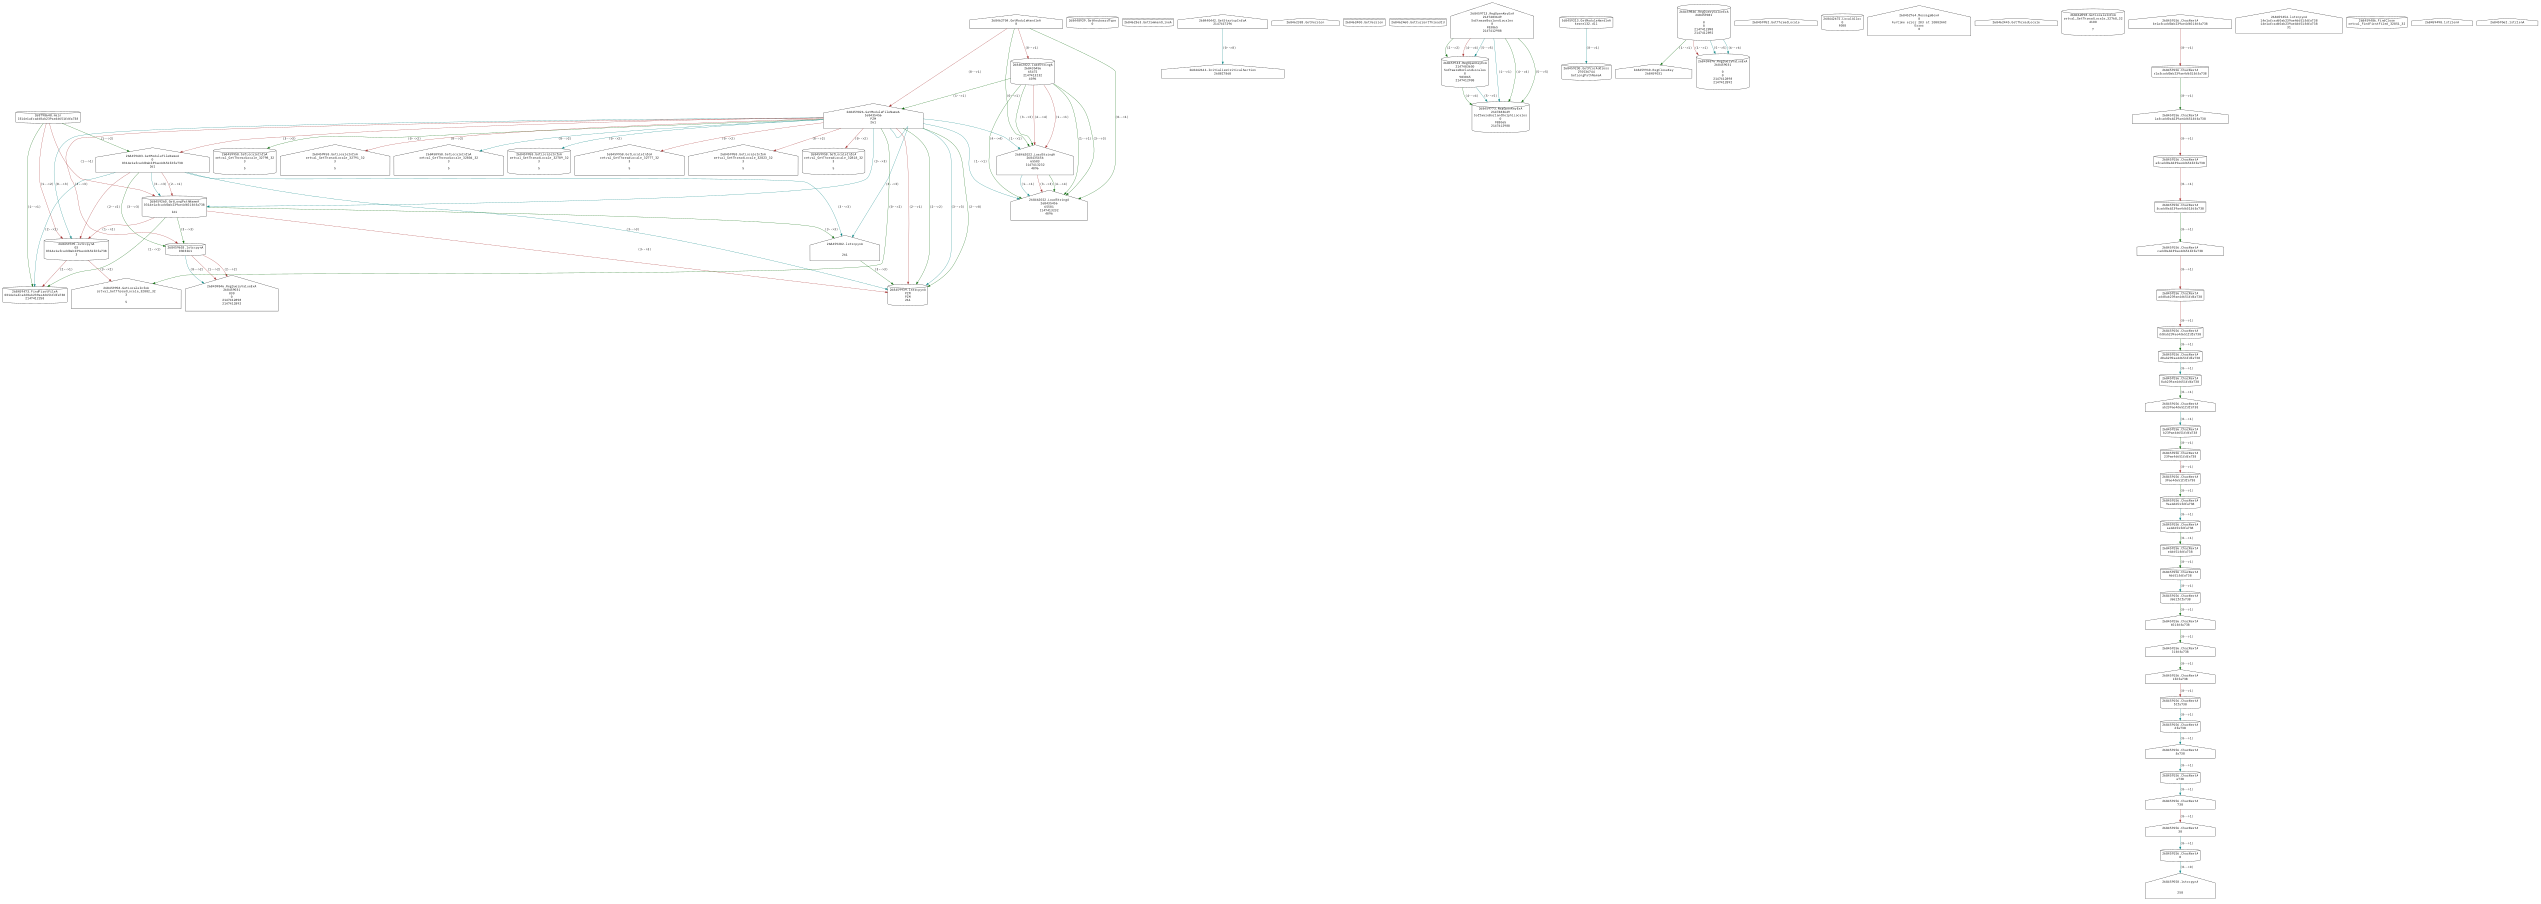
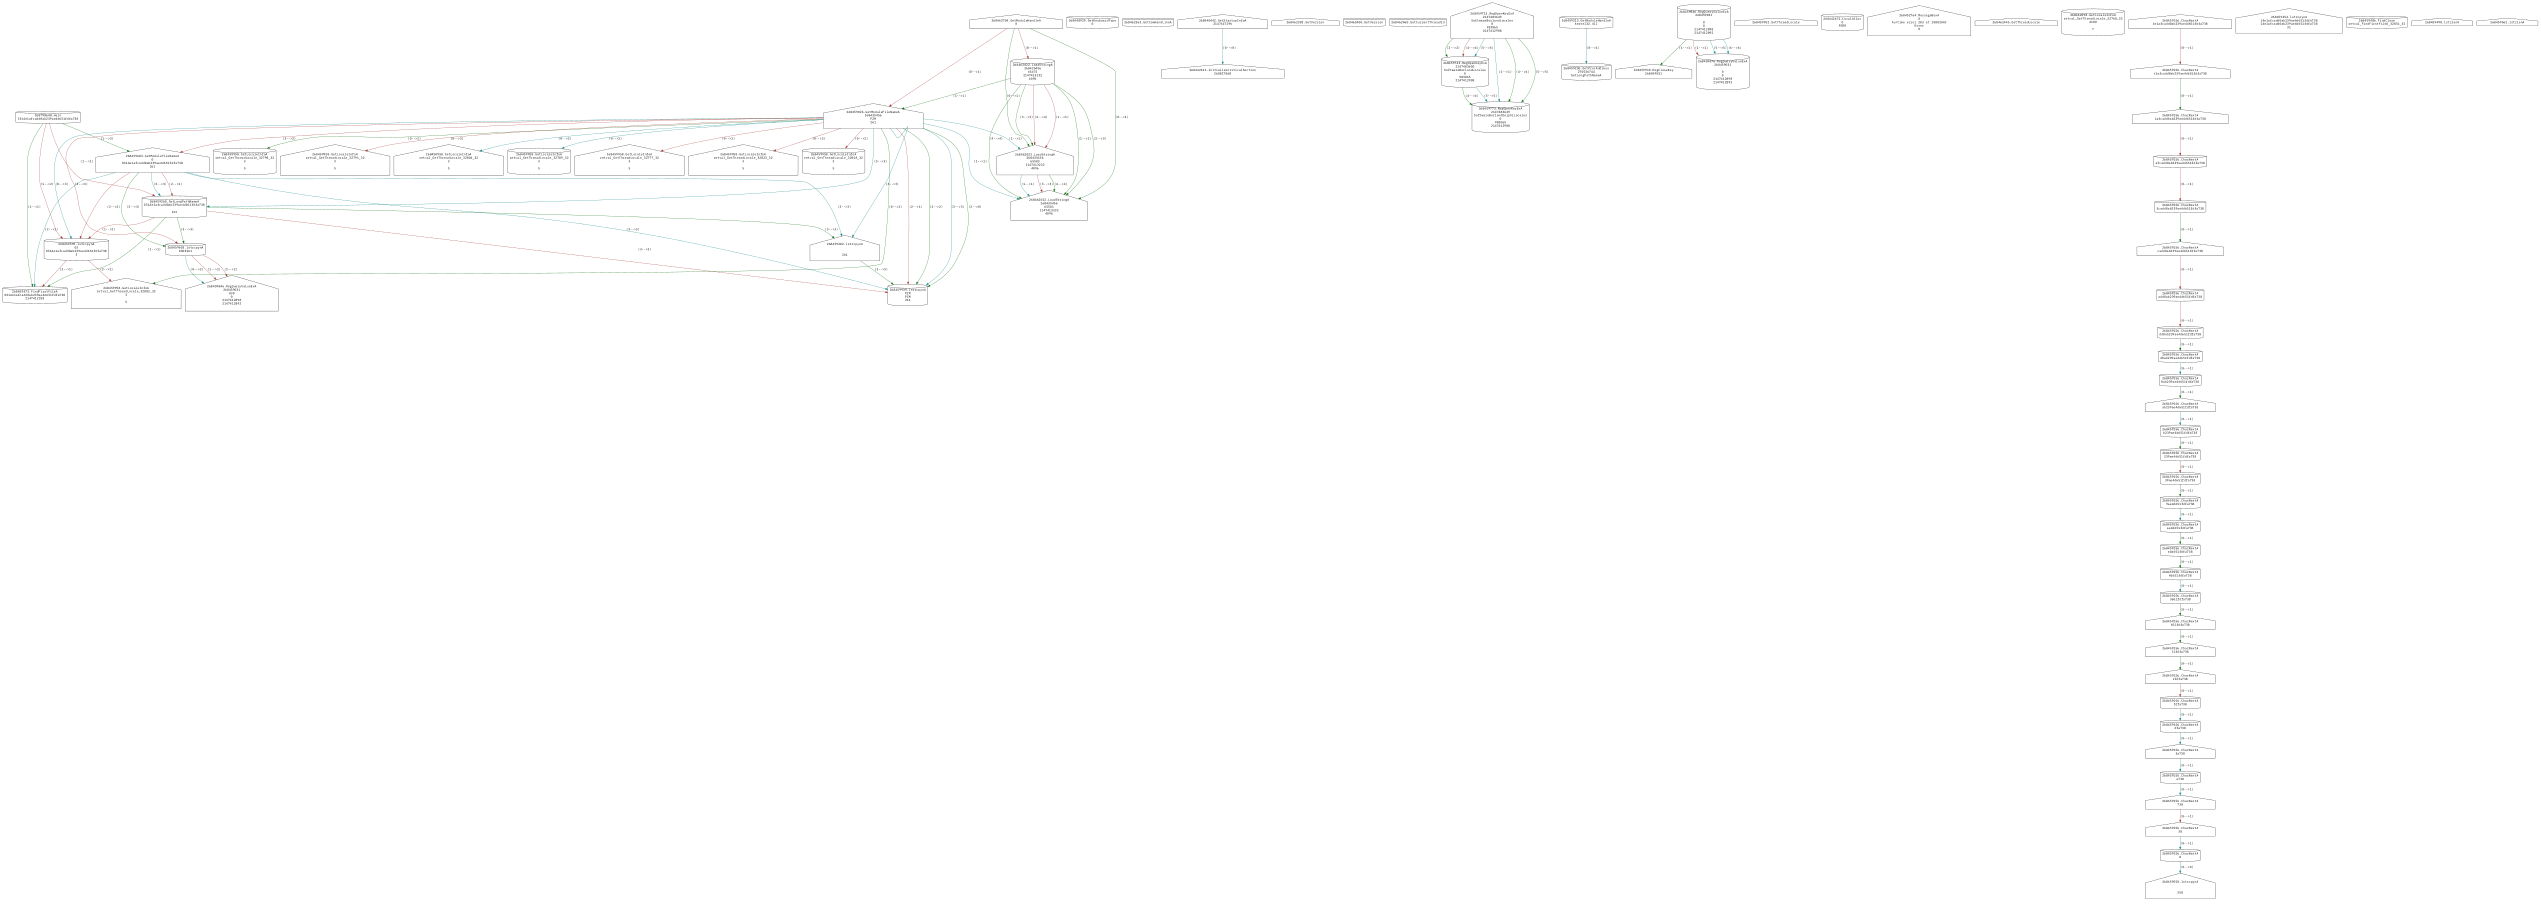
  digraph {
    fontname="IBM Plex Mono"
    node [fontname="IBM Plex Mono" shape=cylinder]
    edge [color=darkgreen fontname="IBM Plex Mono"]
    n1 [label="268798648.main\n0314e1afcadd0ab239ae4d651fdfa738"]
    n2 [label="268459683.GetModuleFileNameA\n0\n0314e1afcadd0ab239ae4d651fdfa738\n261" shape=house]
    n3 [label="268459260.GetLongPathNameA\n0314e1afcadd0ab239ae4d651fdfa738\n\n261"]
    n4 [label="268459395.lstrcpynA\n03\n0314e1afcadd0ab239ae4d651fdfa738\n3"]
    n5 [label="268459473.FindFirstFileA\n0314e1afcadd0ab239ae4d651fdfa738\n2147412258"]
    n6 [label="268459282.lstrcpynA\n\n\n261" shape=house]
    n7 [label="268459939.lstrcpynA\nPZM\nPZM\n261"]
    n8 [label="268459603.lstrcpynA\n0303261"]
    n9 [label="268459958.GetLocaleInfoA\nretval_GetThreadLocale_32882_32\n3\n\n5" shape=house]
    n10 [label="268462704.GetModuleHandleA\n0" shape=house]
    n11 [label="268459026.GetModuleFileNameA\n268435456\nPZM\n261" shape=house]
    n12 [label="268462022.LoadStringA\n268435456\n65472\n2147413232\n4096"]
    n13 [label="268462022.LoadStringA\n268435456\n65503\n2147413232\n4096" shape=house]
    n14 [label="268462022.LoadStringA\n268435456\n65501\n2147413232\n4096" shape=house]
    n15 [label="268459958.GetLocaleInfoA\nretval_GetThreadLocale_32798_32\n3\n\n5"]
    n16 [label="268459958.GetLocaleInfoA\nretval_GetThreadLocale_32791_32\n3\n\n5" shape=house]
    n17 [label="268450958.GetLocaleInfoA\nretval_GetThreadLocale_32804_32\n3\n\n5" shape=house]
    n18 [label="268459958.GetLocaleInfoA\nretval_GetThreadLocale_32789_32\n3\n\n5"]
    n19 [label="268459958.GetLocaleInfoA\nretval_GetThreadLocale_32777_32\n3\n\n5" shape=house]
    n20 [label="268459958.GetLocaleInfoA\nretval_GetThreadLocale_32823_32\n3\n\n5" shape=house]
    n21 [label="268459958.GetLocaleInfoA\nretval_GetThreadLocale_32818_32\n3\n\n5"]
    n22 [label="268448929.GetKeyboardType\n0"]
    n23 [label="268462363.GetCommandLineA\n"]
    n24 [label="268440442.GetStartupInfoA\n2147417296" shape=house]
    n25 [label="268442611.InitializeCriticalSection\n268817868" shape=house]
    n26 [label="268462383.GetVersion\n" shape=house]
    n27 [label="268462400.GetVersion\n"]
    n28 [label="268462460.GetCurrentThreadId\n"]
    n29 [label="268459846.RegQueryValueExA\n268459031\n030\n0\n2147412898\n2147412892" shape=house]
    n30 [label="268459713.RegOpenKeyExA\n2147483649\nSoftware\Borland\Locales\n0\n983065\n2147412908" shape=house]
    n31 [label="268459743.RegOpenKeyExA\n2147483650\nSoftware\Borland\Locales\n0\n983065\n2147412908"]
    n32 [label="268459773.RegOpenKeyExA\n2147483649\nSoftware\Borland\Delphi\Locales\n0\n983065\n2147412908"]
    n33 [label="268459213.GetModuleHandleA\nkernel32.dll"]
    n34 [label="268459230.GetProcAddress\n270536744\nGetLongPathNameA"]
    n35 [label="268459846.RegQueryValueExA\n268459031\n\n0\n0\n2147412898\n2147412892"]
    n36 [label="268459910.RegCloseKey\n268459031" shape=house]
    n37 [label="268459876.RegQueryValueExA\n268459031\n\n0\n0\n2147412898\n2147412892"]
    n38 [label="268459952.GetThreadLocale\n" shape=house]
    n39 [label="268442672.LocalAlloc\n0\n4088"]
    n40 [label="268452764.MessageBoxA\n0\nRuntime error 203 at 10002AAC\nError\n0" shape=house]
    n41 [label="268462445.GetThreadLocale\n" shape=house]
    n42 [label="268462098.GetLocaleInfoA\nretval_GetThreadLocale_32768_32\n4100\n\n7"]
    n43 [label="268459156.CharNextA\n4e1afcadd0ab239ae4d651fdfa738" shape=house]
-   n44 [label="268459156.CharNextA\ne1afcadd0ab239ae4d651fdfa738"]
+   n44 [label="268459156.CharNextA\ne1afcadd0ab239ae4d651fdfa738" shape=house]
    n45 [label="268459156.CharNextA\n1afcadd0ab239ae4d651fdfa738" shape=house]
    n46 [label="268459156.CharNextA\nafcadd0ab239ae4d651fdfa738"]
    n47 [label="268459156.CharNextA\nfcadd0ab239ae4d651fdfa738"]
    n48 [label="268459156.CharNextA\ncadd0ab239ae4d651fdfa738" shape=house]
    n49 [label="268459156.CharNextA\nadd0ab239ae4d651fdfa738"]
    n50 [label="268459156.CharNextA\ndd0ab239ae4d651fdfa738"]
    n51 [label="268459156.CharNextA\nd0ab239ae4d651fdfa738"]
    n52 [label="268459156.CharNextA\n0ab239ae4d651fdfa738"]
    n53 [label="268459156.CharNextA\nab239ae4d651fdfa738" shape=house]
    n54 [label="268459156.CharNextA\nb239ae4d651fdfa738"]
    n55 [label="268459156.CharNextA\n239ae4d651fdfa738"]
    n56 [label="268459156.CharNextA\n39ae4d651fdfa738"]
    n57 [label="268459156.CharNextA\n9ae4d651fdfa738"]
    n58 [label="268459156.CharNextA\nae4d651fdfa738"]
    n59 [label="268459156.CharNextA\ne4d651fdfa738"]
    n60 [label="268459156.CharNextA\n4d651fdfa738"]
    n61 [label="268459156.CharNextA\nd651fdfa738"]
    n62 [label="268459156.CharNextA\n651fdfa738" shape=house]
    n63 [label="268459156.CharNextA\n51fdfa738" shape=house]
    n64 [label="268459156.CharNextA\n1fdfa738" shape=house]
    n65 [label="268459156.CharNextA\nfdfa738"]
    n66 [label="268459156.CharNextA\ndfa738"]
    n67 [label="268459156.CharNextA\nfa738" shape=house]
    n68 [label="268459156.CharNextA\na738"]
    n69 [label="268459156.CharNextA\n738" shape=house]
    n70 [label="268459156.CharNextA\n38" shape=house]
    n71 [label="268459156.CharNextA\n8"]
    n72 [label="268459550.lstrcpynA\n\n\n258" shape=house]
    n73 [label="268459454.lstrcpynA\n14e1afcadd0ab239ae4d651fdfa738\n14e1afcadd0ab239ae4d651fdfa738\n31" shape=house]
    n74 [label="268459486.FindClose\nretval_FindFirstFileA_32851_32"]
    n75 [label="268459498.lstrlenA\n" shape=house]
    n76 [label="268459562.lstrlenA\n" shape=house]
    n1 -> n2 [label="(1-->2)"]
    n1 -> n3 [color=brown label="(1-->1)"]
    n1 -> n4 [color=brown label="(1-->2)"]
    n1 -> n5 [label="(1-->1)"]
    n2 -> n3 [color=brown label="(2-->1)"]
    n2 -> n3 [color=teal label="(3-->3)"]
    n2 -> n4 [color=brown label="(2-->2)"]
    n2 -> n5 [color=teal label="(2-->1)"]
    n2 -> n6 [color=teal label="(3-->3)"]
    n2 -> n7 [color=teal label="(3-->3)"]
    n2 -> n8 [label="(3-->3)"]
    n3 -> n4 [color=brown label="(1-->2)"]
    n3 -> n5 [label="(1-->1)"]
    n3 -> n6 [label="(3-->3)"]
    n3 -> n7 [color=brown label="(3-->3)"]
    n3 -> n8 [label="(3-->3)"]
    n4 -> n5 [color=brown label="(2-->1)"]
    n4 -> n9 [color=brown label="(3-->2)"]
    n6 -> n7 [label="(3-->3)"]
    n8 -> n29 [color=brown label="(1-->2)"]
    n8 -> n29 [color=brown label="(2-->2)"]
    n8 -> n29 [color=teal label="(0-->2)"]
    n10 -> n11 [color=brown label="(0-->1)"]
    n10 -> n12 [color=brown label="(0-->1)"]
    n10 -> n13 [label="(0-->1)"]
    n10 -> n14 [label="(0-->1)"]
    n11 -> n2 [color=brown label="(3-->3)"]
    n11 -> n3 [color=teal label="(3-->3)"]
    n11 -> n4 [color=teal label="(0-->3)"]
    n11 -> n6 [color=teal label="(3-->3)"]
    n11 -> n7 [color=brown label="(2-->1)"]
    n11 -> n7 [label="(2-->2)"]
    n11 -> n7 [color=teal label="(3-->3)"]
    n11 -> n7 [label="(2-->0)"]
    n11 -> n8 [color=brown label="(3-->3)"]
    n11 -> n9 [label="(0-->2)"]
    n11 -> n13 [color=teal label="(1-->1)"]
    n11 -> n14 [color=teal label="(1-->1)"]
    n11 -> n15 [label="(0-->2)"]
    n11 -> n16 [color=brown label="(0-->2)"]
    n11 -> n17 [color=teal label="(0-->2)"]
    n11 -> n18 [color=teal label="(0-->2)"]
    n11 -> n19 [color=brown label="(0-->2)"]
    n11 -> n20 [color=brown label="(0-->2)"]
    n11 -> n21 [color=brown label="(0-->2)"]
    n12 -> n11 [label="(1-->1)"]
    n12 -> n13 [color=brown label="(1-->1)"]
    n12 -> n13 [label="(3-->3)"]
    n12 -> n13 [color=brown label="(4-->4)"]
    n12 -> n14 [label="(1-->1)"]
    n12 -> n14 [label="(3-->3)"]
    n12 -> n14 [label="(4-->4)"]
    n13 -> n14 [color=teal label="(1-->1)"]
    n13 -> n14 [color=brown label="(3-->3)"]
    n13 -> n14 [label="(4-->4)"]
    n24 -> n25 [color=teal label="(0-->0)"]
    n30 -> n31 [label="(2-->2)"]
    n30 -> n31 [color=brown label="(4-->4)"]
    n30 -> n31 [color=teal label="(5-->5)"]
    n30 -> n32 [color=teal label="(1-->1)"]
    n30 -> n32 [label="(4-->4)"]
    n30 -> n32 [label="(5-->5)"]
    n31 -> n32 [label="(4-->4)"]
    n31 -> n32 [color=teal label="(5-->5)"]
    n33 -> n34 [color=teal label="(0-->1)"]
    n35 -> n36 [label="(1-->1)"]
    n35 -> n37 [color=brown label="(1-->1)"]
    n35 -> n37 [color=teal label="(5-->5)"]
    n35 -> n37 [color=teal label="(6-->6)"]
    n43 -> n44 [color=brown label="(0-->1)"]
    n44 -> n45 [label="(0-->1)"]
    n45 -> n46 [color=brown label="(0-->1)"]
    n46 -> n47 [color=brown label="(0-->1)"]
    n47 -> n48 [label="(0-->1)"]
    n48 -> n49 [color=brown label="(0-->1)"]
    n49 -> n50 [color=brown label="(0-->1)"]
    n50 -> n51 [label="(0-->1)"]
    n51 -> n52 [color=teal label="(0-->1)"]
    n52 -> n53 [label="(0-->1)"]
    n53 -> n54 [color=teal label="(0-->1)"]
    n54 -> n55 [label="(0-->1)"]
    n55 -> n56 [color=brown label="(0-->1)"]
    n56 -> n57 [label="(0-->1)"]
    n57 -> n58 [color=teal label="(0-->1)"]
    n58 -> n59 [label="(0-->1)"]
    n59 -> n60 [label="(0-->1)"]
    n60 -> n61 [color=teal label="(0-->1)"]
    n61 -> n62 [label="(0-->1)"]
    n62 -> n63 [label="(0-->1)"]
    n63 -> n64 [label="(0-->1)"]
    n64 -> n65 [color=brown label="(0-->1)"]
    n65 -> n66 [color=teal label="(0-->1)"]
    n66 -> n67 [color=teal label="(0-->1)"]
    n67 -> n68 [color=teal label="(0-->1)"]
    n68 -> n69 [color=teal label="(0-->1)"]
    n69 -> n70 [color=brown label="(0-->1)"]
    n70 -> n71 [color=teal label="(0-->1)"]
    n71 -> n72 [color=teal label="(0-->0)"]
  }
